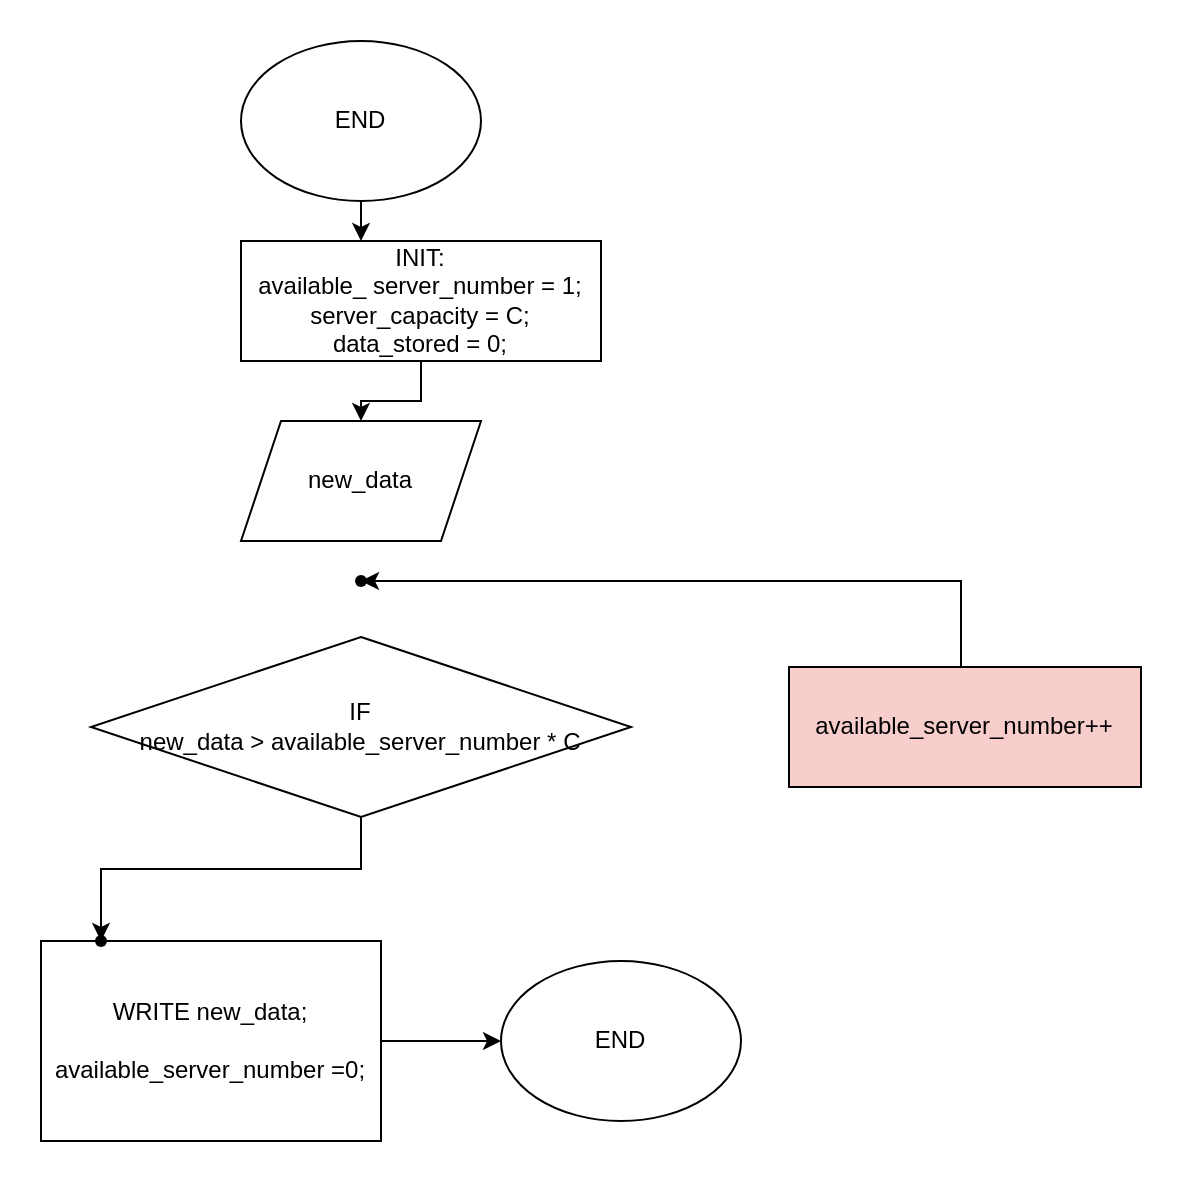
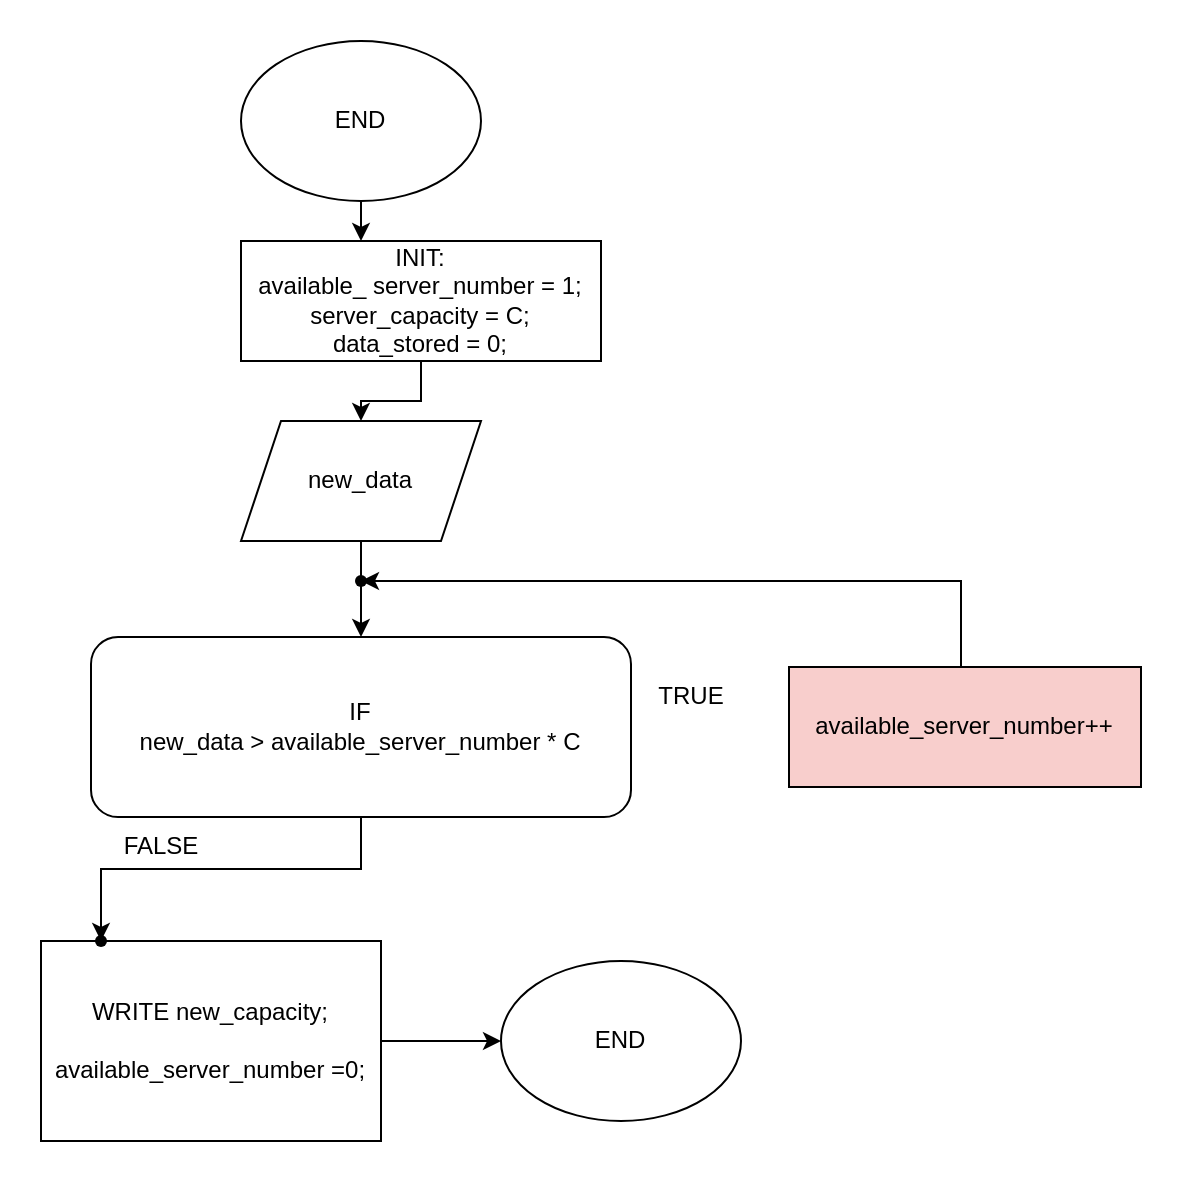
  <mxCell id="0" />
  <mxCell id="1" parent="0" />
  <mxCell id="2" value="" style="edgeStyle=orthogonalEdgeStyle;rounded=0;orthogonalLoop=1;jettySize=auto;html=1;" edge="1" parent="1" source="3"><mxGeometry relative="1" as="geometry"><mxPoint x="180" y="120" as="targetPoint" /></mxGeometry></mxCell>
  <mxCell id="3" value="END" style="ellipse;whiteSpace=wrap;html=1;" vertex="1" parent="1"><mxGeometry x="120" y="20" width="120" height="80" as="geometry" /></mxCell>
  <mxCell id="4" value="" style="edgeStyle=orthogonalEdgeStyle;rounded=0;orthogonalLoop=1;jettySize=auto;html=1;" edge="1" parent="1" source="5" target="7"><mxGeometry relative="1" as="geometry" /></mxCell>
  <mxCell id="5" value="INIT:&lt;br&gt;available_ server_number = 1;&lt;div&gt;server_capacity = C;&lt;br&gt;&lt;div&gt;data_stored = 0;&lt;/div&gt;&lt;/div&gt;" style="rounded=0;whiteSpace=wrap;html=1;" vertex="1" parent="1"><mxGeometry x="120" y="120" width="180" height="60" as="geometry" /></mxCell>
+ <mxCell id="6" value="" style="edgeStyle=orthogonalEdgeStyle;rounded=0;orthogonalLoop=1;jettySize=auto;html=1;" edge="1" parent="1" source="7" target="9"><mxGeometry relative="1" as="geometry" /></mxCell>
  <mxCell id="7" value="new_data" style="shape=parallelogram;perimeter=parallelogramPerimeter;whiteSpace=wrap;html=1;fixedSize=1;" vertex="1" parent="1"><mxGeometry x="120" y="210" width="120" height="60" as="geometry" /></mxCell>
  <mxCell id="8" value="" style="edgeStyle=orthogonalEdgeStyle;rounded=0;orthogonalLoop=1;jettySize=auto;html=1;" edge="1" parent="1" source="9" target="15"><mxGeometry relative="1" as="geometry" /></mxCell>
- <mxCell id="9" value="IF&lt;div&gt;new_data &amp;gt; available_server_number * C&lt;/div&gt;" style="rhombus;whiteSpace=wrap;html=1;" vertex="1" parent="1"><mxGeometry x="45" y="318" width="270" height="90" as="geometry" /></mxCell>
+ <mxCell id="9" value="IF&lt;div&gt;new_data &amp;gt; available_server_number * C&lt;/div&gt;" style="whiteSpace=wrap;html=1;rounded=1;" vertex="1" parent="1"><mxGeometry x="45" y="318" width="270" height="90" as="geometry" /></mxCell>
+ <mxCell id="10" value="TRUE" style="text;html=1;align=center;verticalAlign=middle;resizable=0;points=[];autosize=1;strokeColor=none;fillColor=none;" vertex="1" parent="1"><mxGeometry x="315" y="333" width="60" height="30" as="geometry" /></mxCell>
  <mxCell id="11" value="" style="edgeStyle=orthogonalEdgeStyle;rounded=0;orthogonalLoop=1;jettySize=auto;html=1;" edge="1" parent="1" source="12" target="17"><mxGeometry relative="1" as="geometry"><Array as="points"><mxPoint x="480" y="290" /></Array></mxGeometry></mxCell>
  <mxCell id="12" value="available_server_number++" style="rounded=0;whiteSpace=wrap;html=1;fillColor=#f8cecc;" vertex="1" parent="1"><mxGeometry x="394" y="333" width="176" height="60" as="geometry" /></mxCell>
  <mxCell id="13" value="" style="edgeStyle=orthogonalEdgeStyle;rounded=0;orthogonalLoop=1;jettySize=auto;html=1;" edge="1" parent="1" source="14" target="18"><mxGeometry relative="1" as="geometry" /></mxCell>
- <mxCell id="14" value="WRITE new_data;&lt;div&gt;&lt;br&gt;&lt;/div&gt;&lt;div&gt;available_server_number =0;&lt;/div&gt;" style="rounded=0;whiteSpace=wrap;html=1;" vertex="1" parent="1"><mxGeometry x="20" y="470" width="170" height="100" as="geometry" /></mxCell>
+ <mxCell id="14" value="WRITE new_capacity;&lt;div&gt;&lt;br&gt;&lt;/div&gt;&lt;div&gt;available_server_number =0;&lt;/div&gt;" style="rounded=0;whiteSpace=wrap;html=1;" vertex="1" parent="1"><mxGeometry x="20" y="470" width="170" height="100" as="geometry" /></mxCell>
  <mxCell id="15" value="" style="shape=waypoint;sketch=0;size=6;pointerEvents=1;points=[];fillColor=default;resizable=0;rotatable=0;perimeter=centerPerimeter;snapToPoint=1;" vertex="1" parent="1"><mxGeometry x="40" y="460" width="20" height="20" as="geometry" /></mxCell>
+ <mxCell id="16" value="FALSE" style="text;html=1;align=center;verticalAlign=middle;resizable=0;points=[];autosize=1;strokeColor=none;fillColor=none;" vertex="1" parent="1"><mxGeometry x="50" y="408" width="60" height="30" as="geometry" /></mxCell>
  <mxCell id="17" value="" style="shape=waypoint;sketch=0;size=6;pointerEvents=1;points=[];fillColor=default;resizable=0;rotatable=0;perimeter=centerPerimeter;snapToPoint=1;rounded=0;" vertex="1" parent="1"><mxGeometry x="170" y="280" width="20" height="20" as="geometry" /></mxCell>
  <mxCell id="18" value="END" style="ellipse;whiteSpace=wrap;html=1;" vertex="1" parent="1"><mxGeometry x="250" y="480" width="120" height="80" as="geometry" /></mxCell>
